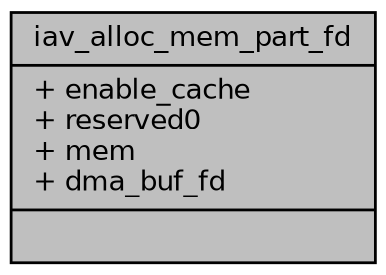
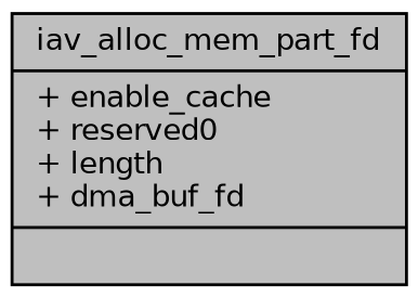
  digraph {
-   n1 [color=black fillcolor=grey75 fontcolor=black fontname=Helvetica fontsize=10 height=0.2 label="{iav_alloc_mem_part_fd\n|+ enable_cache\l+ reserved0\l+ mem\l+ dma_buf_fd\l|}" shape=record style=filled width=0.4]
+   n1 [color=black fillcolor=grey75 fontcolor=black fontname=Helvetica fontsize=10 height=0.2 label="{iav_alloc_mem_part_fd\n|+ enable_cache\l+ reserved0\l+ length\l+ dma_buf_fd\l|}" shape=record style=filled width=0.4]
  }
